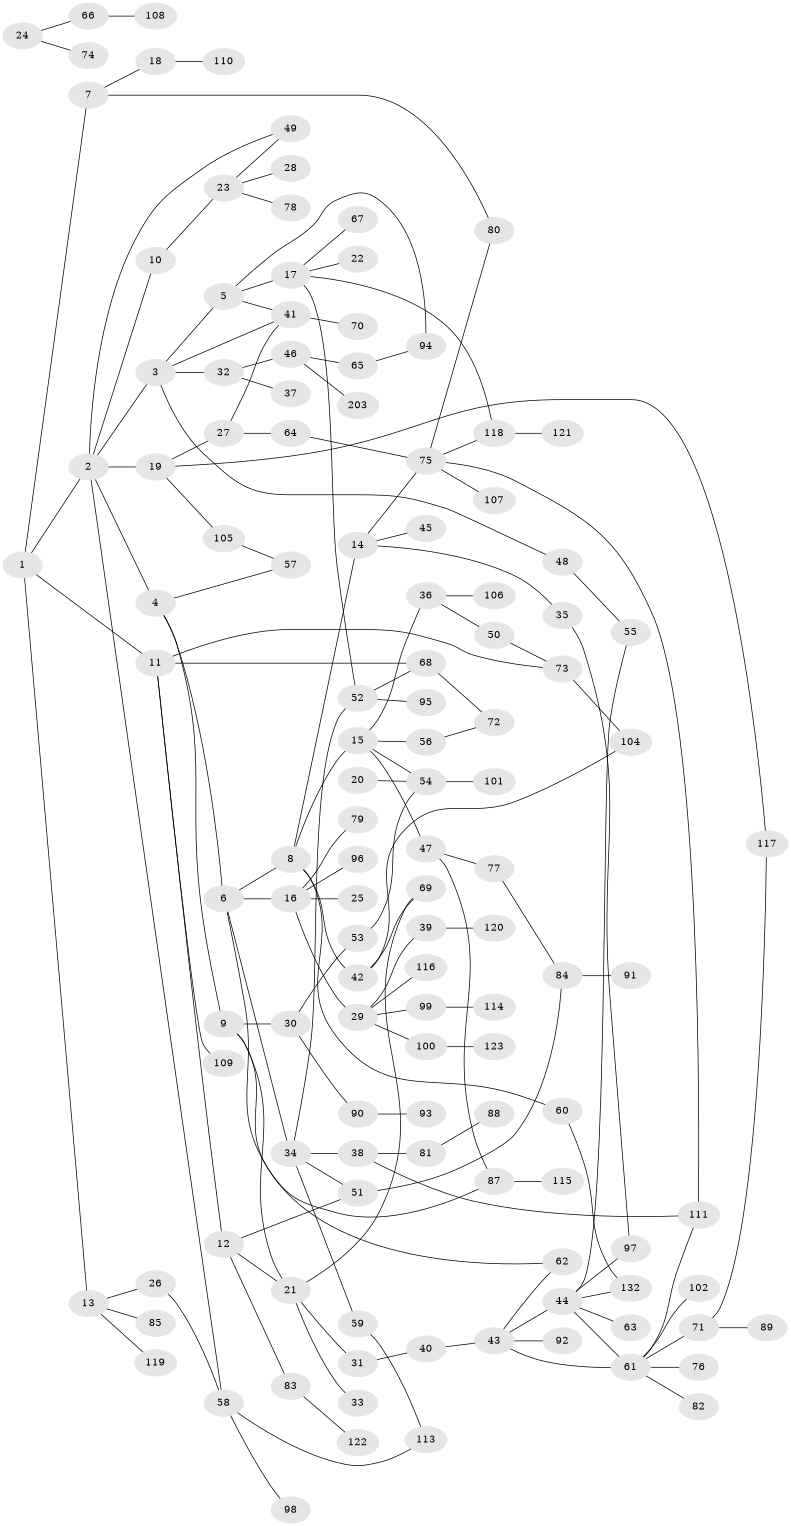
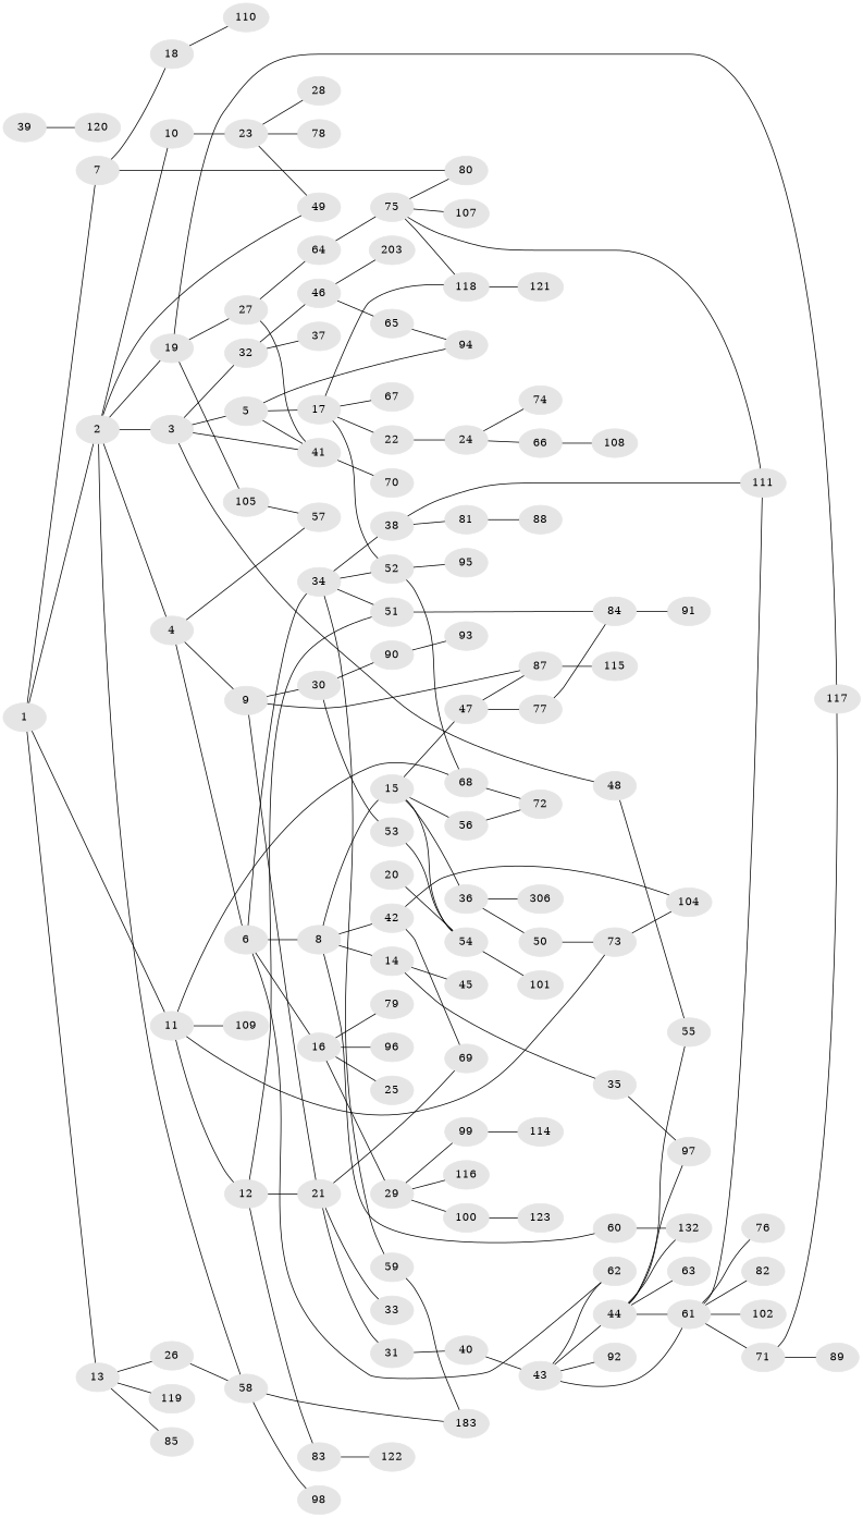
  graph {
    rankdir=LR
    node [color=gray90 style=filled]
    1
    2
    7
    11
    13
    3
    4
    10
    19
    49
    58
    18
    80
    12
    68
    73
    109
    26
    85
    119
    5
    32
    41
    48
    6
    9
    57
    23
    27
    105
    117
    98
-   113
+   113 [label=183]
    17
    94
    37
    46
    70
    55
    8
    16
    34
    62
    21
    30
    87
    22
    52
    67
    118
    14
    15
    42
    60
    25
    29
    79
    96
    51
    38
    59
    110
    35
    45
    75
    36
    47
    56
    54
    69
    104
    n72 [label=132]
    31
    33
    53
    90
    115
    28
    78
    83
    72
    84
    122
    97
    111
    107
    20
    50
-   106
+   106 [label=306]
    77
    39
    99
    100
    116
    24
    95
    121
    64
    101
    40
    66
    74
    108
    120
    114
    123
    93
    43
    65
    n110 [label=203]
    81
    88
    44
    61
    92
    63
    71
    76
    82
    102
    91
    89
    1 -- 2
    1 -- 7
    1 -- 11
    1 -- 13
    2 -- 3
    2 -- 4
    2 -- 10
    2 -- 19
    2 -- 49
    2 -- 58
    7 -- 18
    7 -- 80
    11 -- 12
    11 -- 68
    11 -- 73
    11 -- 109
    13 -- 26
    13 -- 85
    13 -- 119
    3 -- 5
    3 -- 32
    3 -- 41
    3 -- 48
    4 -- 6
    4 -- 9
    4 -- 57
    10 -- 23
    19 -- 27
    19 -- 105
    19 -- 117
    58 -- 98
    58 -- 113
    18 -- 110
    12 -- 21
    12 -- 51
    12 -- 83
    68 -- 72
    73 -- 104
    26 -- 58
    5 -- 41
    5 -- 17
    5 -- 94
    32 -- 37
    32 -- 46
    41 -- 70
    48 -- 55
    6 -- 8
    6 -- 16
    6 -- 34
    6 -- 62
    9 -- 21
    9 -- 30
    9 -- 87
    23 -- 49
    23 -- 28
    23 -- 78
    27 -- 41
    27 -- 64
    105 -- 57
    17 -- 22
    17 -- 52
    17 -- 67
    17 -- 118
    46 -- 65
    46 -- n110
    8 -- 14
    8 -- 15
    8 -- 42
    8 -- 60
    16 -- 25
    16 -- 29
    16 -- 79
    16 -- 96
    34 -- 52
    34 -- 51
    34 -- 38
    34 -- 59
    21 -- 69
    21 -- 31
    21 -- 33
    30 -- 53
    30 -- 90
    87 -- 115
+   22 -- 24
    52 -- 68
    52 -- 95
    118 -- 121
    14 -- 35
    14 -- 45
-   14 -- 75
    15 -- 36
    15 -- 47
    15 -- 56
    15 -- 54
    42 -- 69
    42 -- 104
    60 -- n72
-   29 -- 39
    29 -- 99
    29 -- 100
    29 -- 116
    51 -- 84
    38 -- 111
    38 -- 81
    59 -- 113
    35 -- 97
    75 -- 80
    75 -- 118
    75 -- 111
    75 -- 107
    36 -- 50
    36 -- 106
    47 -- 87
    47 -- 77
    56 -- 72
    54 -- 101
    31 -- 40
    53 -- 54
    90 -- 93
    83 -- 122
    84 -- 91
    20 -- 54
    50 -- 73
    77 -- 84
    39 -- 120
    99 -- 114
    100 -- 123
    24 -- 66
    24 -- 74
    64 -- 75
    40 -- 43
    66 -- 108
    43 -- 62
    43 -- 44
    43 -- 61
    43 -- 92
    65 -- 94
    81 -- 88
    44 -- 55
    44 -- n72
    44 -- 97
    44 -- 61
    44 -- 63
    61 -- 111
    61 -- 71
    61 -- 76
    61 -- 82
    61 -- 102
    71 -- 117
    71 -- 89
  }
